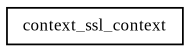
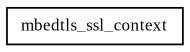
  digraph {
    rankdir=LR
    fontname="Liberation Serif"
-   n1 [color=black fillcolor=white fontname="Liberation Serif" fontsize=10 height=0.2 label=context_ssl_context shape=record style=filled width=0.4]
+   n1 [color=black fillcolor=white fontname="Liberation Serif" fontsize=10 height=0.2 label=mbedtls_ssl_context shape=record style=filled width=0.4]
  }
